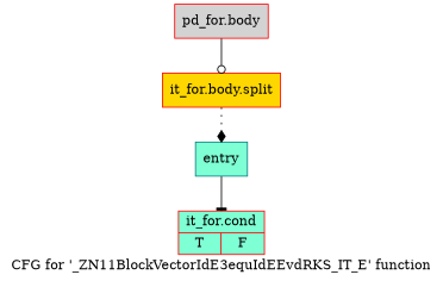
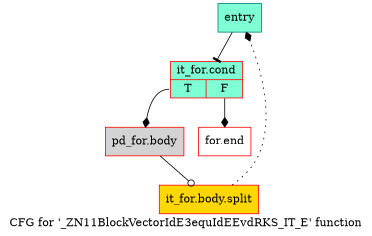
  digraph {
    label="CFG for '_ZN11BlockVectorIdE3equIdEEvdRKS_IT_E' function"
    node [color=red fillcolor=aquamarine shape=record style=filled]
    edge [arrowhead=diamond style=solid]
    n1 [color=teal label="{entry}"]
    n2 [label="{it_for.cond|{<s0>T|<s1>F}}"]
    n3 [fillcolor=lightgrey label="{pd_for.body}"]
+   n4 [fillcolor=white label="{for.end}"]
    n5 [fillcolor=gold label="{it_for.body.split}"]
    n1 -> n2 [arrowhead=tee]
+   n2 -> n3 [tailport=s0]
+   n2 -> n4 [tailport=s1]
    n3 -> n5 [arrowhead=odot]
    n5 -> n1 [style=dotted]
  }
